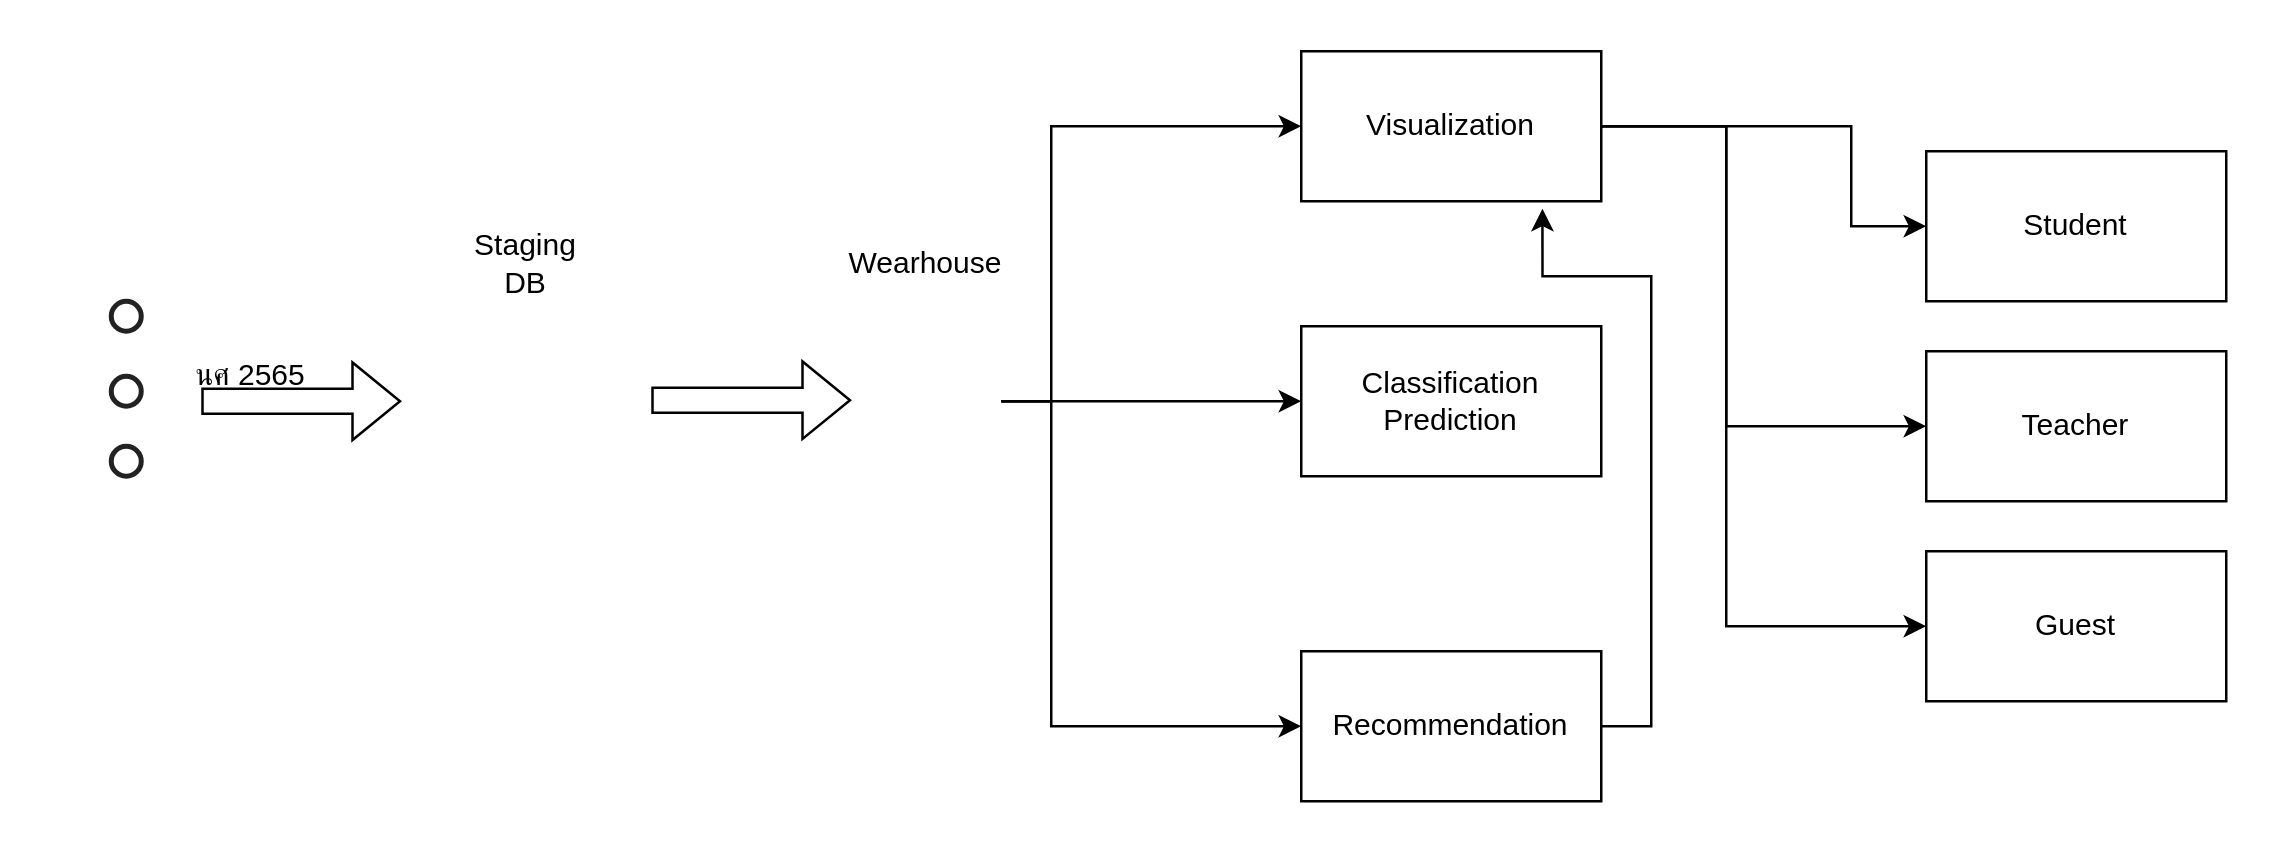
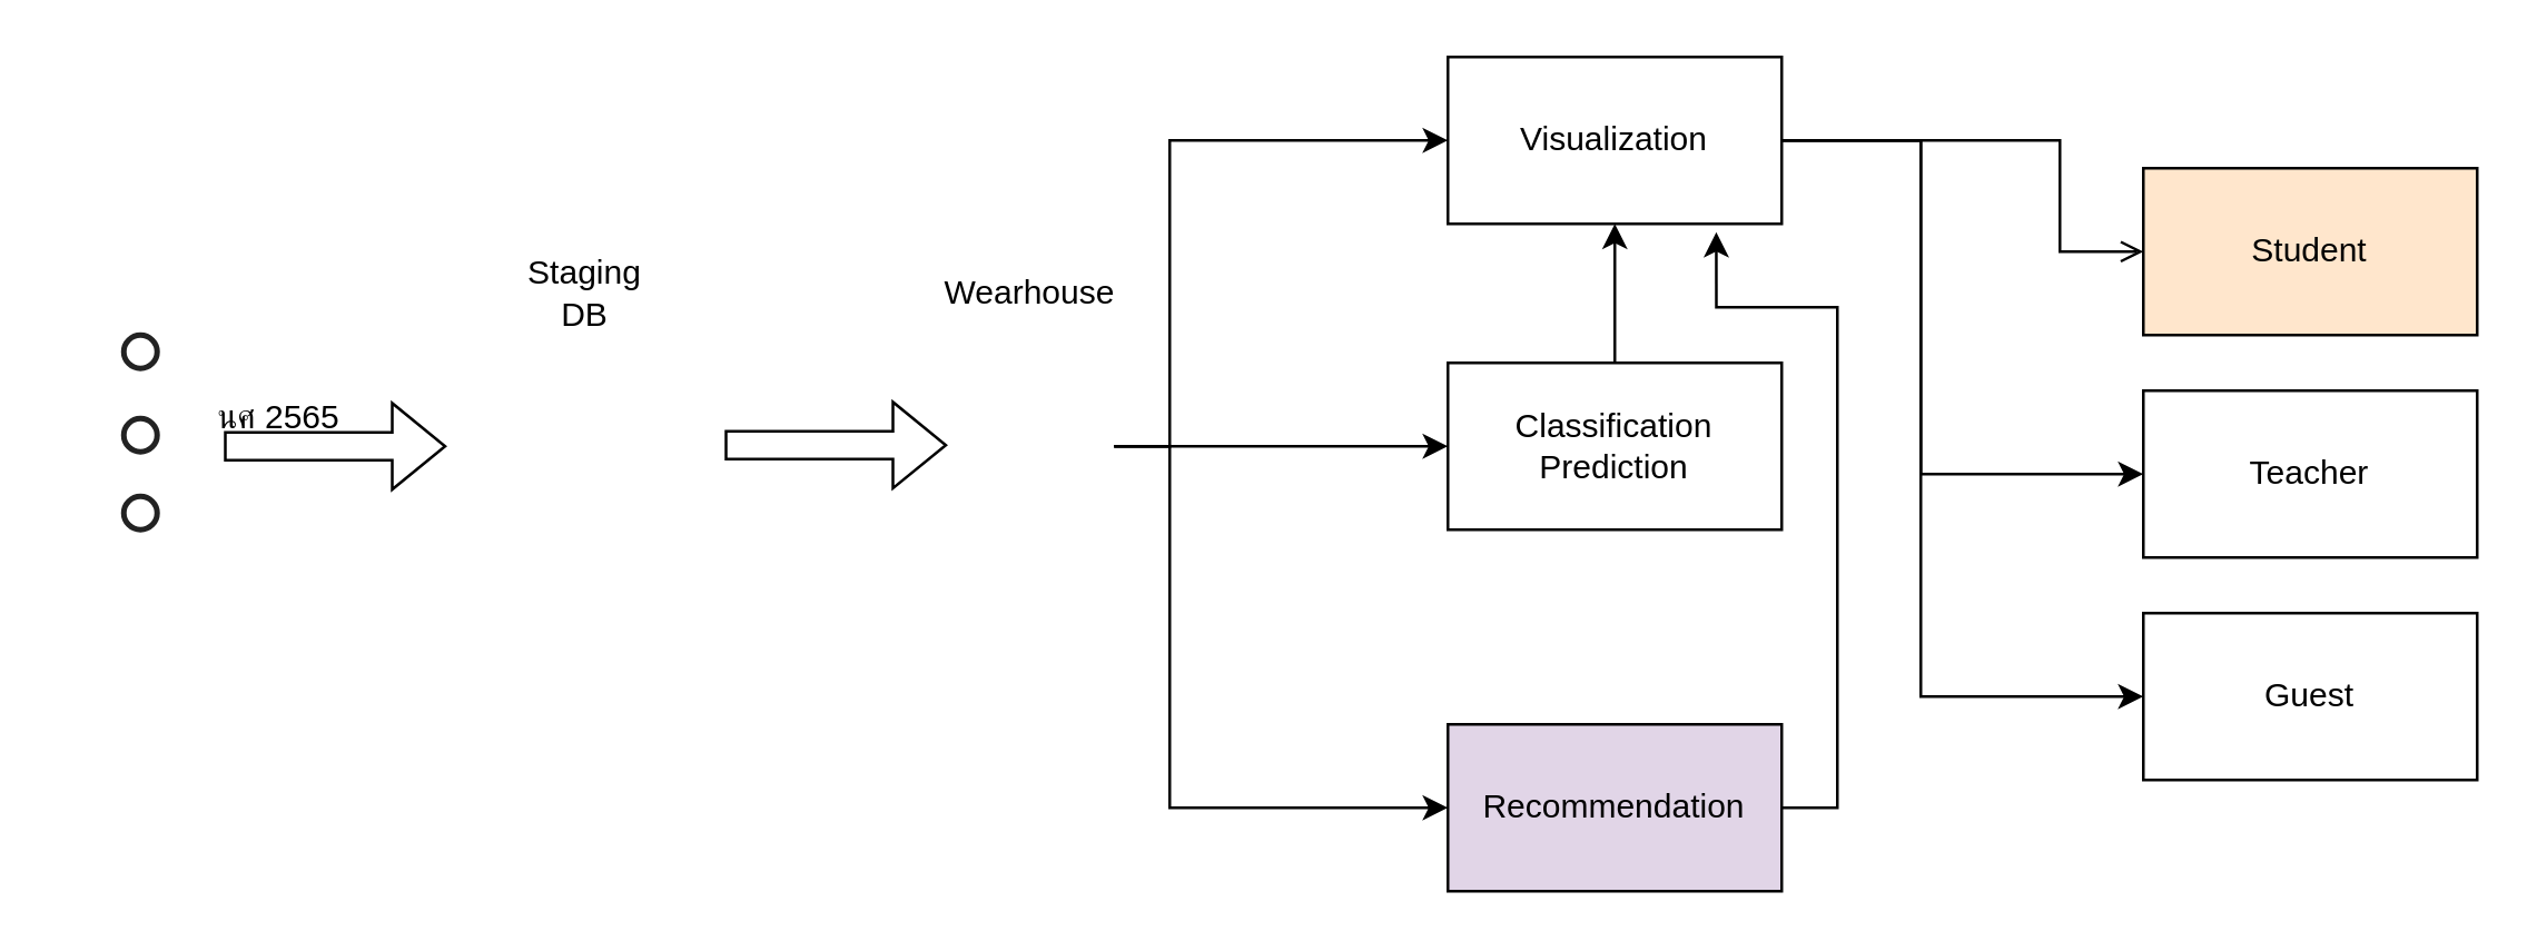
  <mxCell id="0" />
  <mxCell id="1" parent="0" />
  <mxCell id="2" value="" style="shape=image;html=1;verticalAlign=top;verticalLabelPosition=bottom;labelBackgroundColor=#ffffff;imageAspect=0;aspect=fixed;image=https://cdn2.iconfinder.com/data/icons/whcompare-isometric-web-hosting-servers/50/database-128.png" vertex="1" parent="1"><mxGeometry x="20" y="50" width="60" height="60" as="geometry" /></mxCell>
  <mxCell id="3" value="" style="shape=image;html=1;verticalAlign=top;verticalLabelPosition=bottom;labelBackgroundColor=#ffffff;imageAspect=0;aspect=fixed;image=https://cdn2.iconfinder.com/data/icons/whcompare-isometric-web-hosting-servers/50/database-128.png" vertex="1" parent="1"><mxGeometry x="20" y="220" width="60" height="60" as="geometry" /></mxCell>
  <mxCell id="4" value="" style="shape=flexArrow;endArrow=classic;html=1;rounded=0;" edge="1" parent="1"><mxGeometry width="50" height="50" relative="1" as="geometry"><mxPoint x="80" y="160" as="sourcePoint" /><mxPoint x="160" y="160" as="targetPoint" /></mxGeometry></mxCell>
  <mxCell id="5" value="" style="shape=image;html=1;verticalAlign=top;verticalLabelPosition=bottom;labelBackgroundColor=#ffffff;imageAspect=0;aspect=fixed;image=https://cdn2.iconfinder.com/data/icons/whcompare-isometric-web-hosting-servers/50/database-128.png" vertex="1" parent="1"><mxGeometry x="180" y="130" width="60" height="60" as="geometry" /></mxCell>
  <mxCell id="6" style="edgeStyle=orthogonalEdgeStyle;rounded=0;orthogonalLoop=1;jettySize=auto;html=1;exitX=1;exitY=0.5;exitDx=0;exitDy=0;entryX=0;entryY=0.5;entryDx=0;entryDy=0;" edge="1" parent="1" source="9" target="14"><mxGeometry relative="1" as="geometry"><Array as="points"><mxPoint x="420" y="160" /><mxPoint x="420" y="50" /></Array></mxGeometry></mxCell>
  <mxCell id="7" style="edgeStyle=orthogonalEdgeStyle;rounded=0;orthogonalLoop=1;jettySize=auto;html=1;exitX=1;exitY=0.5;exitDx=0;exitDy=0;entryX=0;entryY=0.5;entryDx=0;entryDy=0;" edge="1" parent="1" source="9" target="16"><mxGeometry relative="1" as="geometry" /></mxCell>
  <mxCell id="8" style="edgeStyle=orthogonalEdgeStyle;rounded=0;orthogonalLoop=1;jettySize=auto;html=1;exitX=1;exitY=0.5;exitDx=0;exitDy=0;entryX=0;entryY=0.5;entryDx=0;entryDy=0;" edge="1" parent="1" source="9" target="18"><mxGeometry relative="1" as="geometry"><Array as="points"><mxPoint x="420" y="160" /><mxPoint x="420" y="290" /></Array></mxGeometry></mxCell>
  <mxCell id="9" value="" style="shape=image;html=1;verticalAlign=top;verticalLabelPosition=bottom;labelBackgroundColor=#ffffff;imageAspect=0;aspect=fixed;image=https://cdn2.iconfinder.com/data/icons/whcompare-isometric-web-hosting-servers/50/database-128.png" vertex="1" parent="1"><mxGeometry x="340" y="130" width="60" height="60" as="geometry" /></mxCell>
  <mxCell id="10" value="" style="shape=flexArrow;endArrow=classic;html=1;rounded=0;" edge="1" parent="1"><mxGeometry width="50" height="50" relative="1" as="geometry"><mxPoint x="260" y="159.58" as="sourcePoint" /><mxPoint x="340" y="159.58" as="targetPoint" /></mxGeometry></mxCell>
- <mxCell id="11" style="edgeStyle=orthogonalEdgeStyle;rounded=0;orthogonalLoop=1;jettySize=auto;html=1;exitX=1;exitY=0.5;exitDx=0;exitDy=0;entryX=0;entryY=0.5;entryDx=0;entryDy=0;" edge="1" parent="1" source="14" target="19"><mxGeometry relative="1" as="geometry"><Array as="points"><mxPoint x="740" y="50" /><mxPoint x="740" y="90" /></Array></mxGeometry></mxCell>
+ <mxCell id="11" style="edgeStyle=orthogonalEdgeStyle;rounded=0;orthogonalLoop=1;jettySize=auto;html=1;exitX=1;exitY=0.5;exitDx=0;exitDy=0;entryX=0;entryY=0.5;entryDx=0;entryDy=0;endArrow=open;" edge="1" parent="1" source="14" target="19"><mxGeometry relative="1" as="geometry"><Array as="points"><mxPoint x="740" y="50" /><mxPoint x="740" y="90" /></Array></mxGeometry></mxCell>
  <mxCell id="12" style="edgeStyle=orthogonalEdgeStyle;orthogonalLoop=1;jettySize=auto;html=1;exitX=1;exitY=0.5;exitDx=0;exitDy=0;entryX=0;entryY=0.5;entryDx=0;entryDy=0;endArrow=classic;endFill=1;rounded=0;" edge="1" parent="1" source="14" target="20"><mxGeometry relative="1" as="geometry"><Array as="points"><mxPoint x="690" y="50" /><mxPoint x="690" y="170" /></Array></mxGeometry></mxCell>
  <mxCell id="13" style="edgeStyle=orthogonalEdgeStyle;rounded=0;orthogonalLoop=1;jettySize=auto;html=1;exitX=1;exitY=0.5;exitDx=0;exitDy=0;entryX=0;entryY=0.5;entryDx=0;entryDy=0;endArrow=classic;endFill=1;" edge="1" parent="1" source="14" target="21"><mxGeometry relative="1" as="geometry"><Array as="points"><mxPoint x="690" y="50" /><mxPoint x="690" y="250" /></Array></mxGeometry></mxCell>
  <mxCell id="14" value="Visualization" style="rounded=0;whiteSpace=wrap;html=1;" vertex="1" parent="1"><mxGeometry x="520" y="20" width="120" height="60" as="geometry" /></mxCell>
+ <mxCell id="15" style="edgeStyle=orthogonalEdgeStyle;rounded=0;orthogonalLoop=1;jettySize=auto;html=1;exitX=0.5;exitY=0;exitDx=0;exitDy=0;entryX=0.5;entryY=1;entryDx=0;entryDy=0;" edge="1" parent="1" source="16" target="14"><mxGeometry relative="1" as="geometry" /></mxCell>
  <mxCell id="16" value="Classification Prediction" style="rounded=0;whiteSpace=wrap;html=1;" vertex="1" parent="1"><mxGeometry x="520" y="130" width="120" height="60" as="geometry" /></mxCell>
  <mxCell id="17" style="edgeStyle=orthogonalEdgeStyle;rounded=0;orthogonalLoop=1;jettySize=auto;html=1;exitX=1;exitY=0.5;exitDx=0;exitDy=0;entryX=0.804;entryY=1.05;entryDx=0;entryDy=0;entryPerimeter=0;" edge="1" parent="1" source="18" target="14"><mxGeometry relative="1" as="geometry"><Array as="points"><mxPoint x="660" y="290" /><mxPoint x="660" y="110" /><mxPoint x="617" y="110" /></Array></mxGeometry></mxCell>
- <mxCell id="18" value="Recommendation" style="rounded=0;whiteSpace=wrap;html=1;" vertex="1" parent="1"><mxGeometry x="520" y="260" width="120" height="60" as="geometry" /></mxCell>
- <mxCell id="19" value="Student" style="rounded=0;whiteSpace=wrap;html=1;" vertex="1" parent="1"><mxGeometry x="770" y="60" width="120" height="60" as="geometry" /></mxCell>
+ <mxCell id="18" value="Recommendation" style="rounded=0;whiteSpace=wrap;html=1;fillColor=#e1d5e7;" vertex="1" parent="1"><mxGeometry x="520" y="260" width="120" height="60" as="geometry" /></mxCell>
+ <mxCell id="19" value="Student" style="rounded=0;whiteSpace=wrap;html=1;fillColor=#ffe6cc;" vertex="1" parent="1"><mxGeometry x="770" y="60" width="120" height="60" as="geometry" /></mxCell>
  <mxCell id="20" value="Teacher" style="rounded=0;whiteSpace=wrap;html=1;" vertex="1" parent="1"><mxGeometry x="770" y="140" width="120" height="60" as="geometry" /></mxCell>
  <mxCell id="21" value="Guest" style="rounded=0;whiteSpace=wrap;html=1;" vertex="1" parent="1"><mxGeometry x="770" y="220" width="120" height="60" as="geometry" /></mxCell>
  <mxCell id="22" value="Staging DB" style="text;html=1;strokeColor=none;fillColor=none;align=center;verticalAlign=middle;whiteSpace=wrap;rounded=0;" vertex="1" parent="1"><mxGeometry x="180" y="90" width="60" height="30" as="geometry" /></mxCell>
  <mxCell id="23" value="Wearhouse" style="text;html=1;strokeColor=none;fillColor=none;align=center;verticalAlign=middle;whiteSpace=wrap;rounded=0;" vertex="1" parent="1"><mxGeometry x="340" y="90" width="60" height="30" as="geometry" /></mxCell>
  <mxCell id="24" value="นศ 2565" style="text;html=1;strokeColor=none;fillColor=none;align=center;verticalAlign=middle;whiteSpace=wrap;rounded=0;" vertex="1" parent="1"><mxGeometry x="70" y="135" width="60" height="30" as="geometry" /></mxCell>
  <mxCell id="25" value="" style="html=1;verticalLabelPosition=bottom;labelBackgroundColor=#ffffff;verticalAlign=top;shadow=0;dashed=0;strokeWidth=2;shape=mxgraph.ios7.misc.circle;strokeColor=#222222;fillColor=none;" vertex="1" parent="1"><mxGeometry x="44" y="120" width="12" height="12" as="geometry" /></mxCell>
  <mxCell id="26" value="" style="html=1;verticalLabelPosition=bottom;labelBackgroundColor=#ffffff;verticalAlign=top;shadow=0;dashed=0;strokeWidth=2;shape=mxgraph.ios7.misc.circle;strokeColor=#222222;fillColor=none;" vertex="1" parent="1"><mxGeometry x="44" y="150" width="12" height="12" as="geometry" /></mxCell>
  <mxCell id="27" value="" style="html=1;verticalLabelPosition=bottom;labelBackgroundColor=#ffffff;verticalAlign=top;shadow=0;dashed=0;strokeWidth=2;shape=mxgraph.ios7.misc.circle;strokeColor=#222222;fillColor=none;" vertex="1" parent="1"><mxGeometry x="44" y="178" width="12" height="12" as="geometry" /></mxCell>
